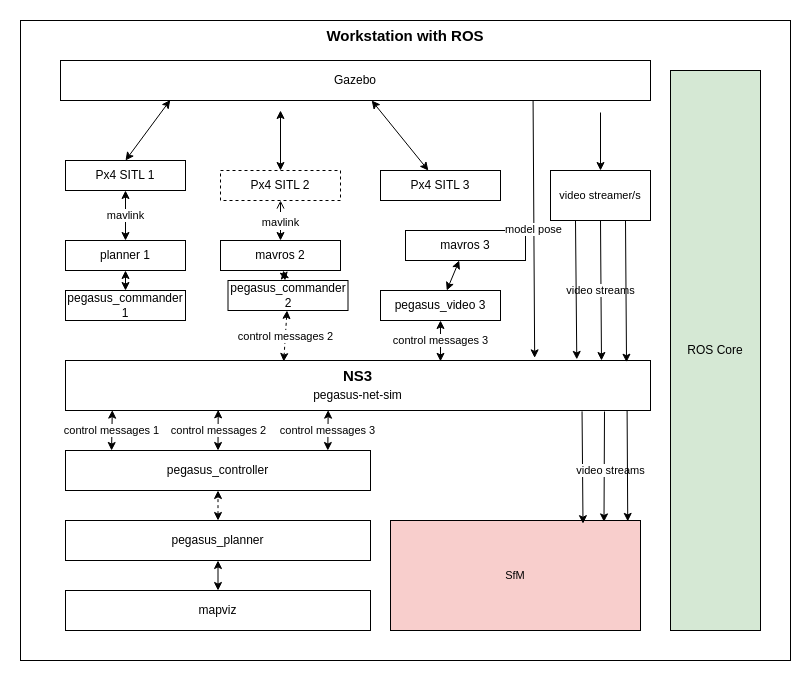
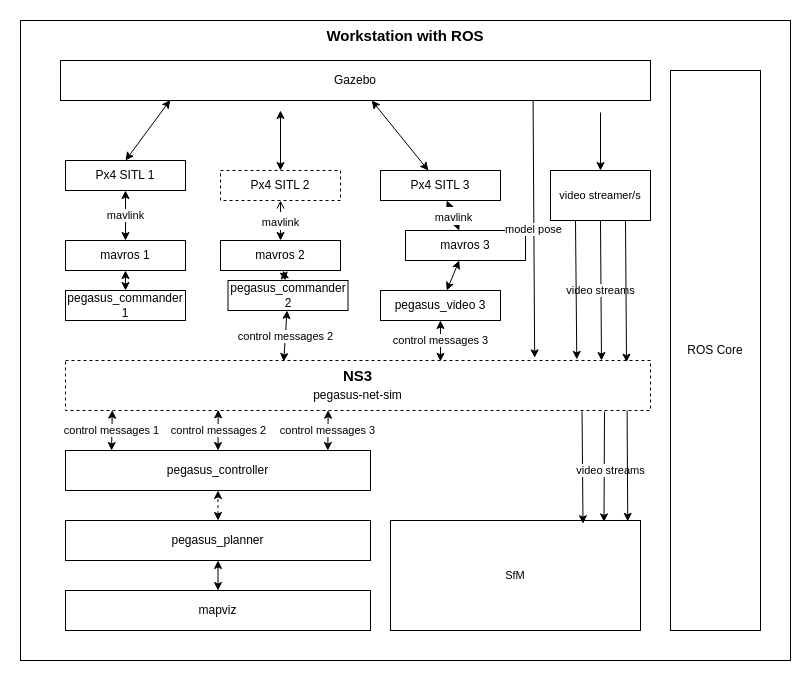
  <mxCell id="0" />
  <mxCell id="1" parent="0" />
  <mxCell id="2" value="" style="group" parent="1" vertex="1" connectable="0"><mxGeometry x="20" y="20" width="770" height="640" as="geometry" /></mxCell>
  <mxCell id="3" value="Workstation with ROS" style="rounded=0;whiteSpace=wrap;html=1;fontSize=15;verticalAlign=top;fontStyle=1" parent="2" vertex="1"><mxGeometry width="770" height="640" as="geometry" /></mxCell>
- <mxCell id="4" value="NS3&lt;br&gt;&lt;span style=&quot;font-weight: normal&quot;&gt;&lt;font style=&quot;font-size: 12px&quot;&gt;pegasus-net-sim&lt;/font&gt;&lt;/span&gt;" style="rounded=0;whiteSpace=wrap;html=1;horizontal=1;verticalAlign=top;fontSize=15;fontStyle=1" parent="2" vertex="1"><mxGeometry x="45" y="340" width="585" height="50" as="geometry" /></mxCell>
+ <mxCell id="4" value="NS3&lt;br&gt;&lt;span style=&quot;font-weight: normal&quot;&gt;&lt;font style=&quot;font-size: 12px&quot;&gt;pegasus-net-sim&lt;/font&gt;&lt;/span&gt;" style="rounded=0;whiteSpace=wrap;html=1;horizontal=1;verticalAlign=top;fontSize=15;fontStyle=1;dashed=1;" parent="2" vertex="1"><mxGeometry x="45" y="340" width="585" height="50" as="geometry" /></mxCell>
  <mxCell id="5" value="Px4 SITL 1" style="rounded=0;whiteSpace=wrap;html=1;fontSize=12;" parent="2" vertex="1"><mxGeometry x="45" y="140" width="120" height="30" as="geometry" /></mxCell>
  <mxCell id="6" style="edgeStyle=orthogonalEdgeStyle;rounded=0;orthogonalLoop=1;jettySize=auto;html=1;fontSize=15;startArrow=classic;startFill=1;" parent="2" source="7" edge="1"><mxGeometry relative="1" as="geometry"><mxPoint x="260" y="90" as="targetPoint" /></mxGeometry></mxCell>
  <mxCell id="7" value="Px4 SITL 2" style="rounded=0;whiteSpace=wrap;html=1;fontSize=12;dashed=1;" parent="2" vertex="1"><mxGeometry x="200" y="150" width="120" height="30" as="geometry" /></mxCell>
  <mxCell id="8" value="Px4 SITL 3" style="rounded=0;whiteSpace=wrap;html=1;fontSize=12;" parent="2" vertex="1"><mxGeometry x="360" y="150" width="120" height="30" as="geometry" /></mxCell>
  <mxCell id="9" value="Gazebo" style="rounded=0;whiteSpace=wrap;html=1;fontSize=12;" parent="2" vertex="1"><mxGeometry x="40" y="40" width="590" height="40" as="geometry" /></mxCell>
  <mxCell id="10" value="" style="endArrow=classic;startArrow=classic;html=1;fontSize=15;exitX=0.5;exitY=0;exitDx=0;exitDy=0;entryX=0.186;entryY=0.989;entryDx=0;entryDy=0;entryPerimeter=0;" parent="2" source="5" target="9" edge="1"><mxGeometry width="50" height="50" relative="1" as="geometry"><mxPoint x="360" y="130" as="sourcePoint" /><mxPoint x="410" y="80" as="targetPoint" /></mxGeometry></mxCell>
  <mxCell id="11" value="mavlink" style="edgeStyle=none;rounded=0;orthogonalLoop=1;jettySize=auto;html=1;startArrow=classic;startFill=1;fontSize=11;" parent="2" source="12" target="5" edge="1"><mxGeometry relative="1" as="geometry" /></mxCell>
- <mxCell id="12" value="planner 1" style="rounded=0;whiteSpace=wrap;html=1;fontSize=12;" parent="2" vertex="1"><mxGeometry x="45" y="220" width="120" height="30" as="geometry" /></mxCell>
+ <mxCell id="12" value="mavros 1" style="rounded=0;whiteSpace=wrap;html=1;fontSize=12;" parent="2" vertex="1"><mxGeometry x="45" y="220" width="120" height="30" as="geometry" /></mxCell>
  <mxCell id="13" value="&lt;font style=&quot;font-size: 11px&quot;&gt;mavlink&lt;/font&gt;" style="edgeStyle=none;rounded=0;orthogonalLoop=1;jettySize=auto;html=1;startArrow=classic;startFill=1;fontSize=15;endArrow=open;" parent="2" source="14" target="7" edge="1"><mxGeometry relative="1" as="geometry" /></mxCell>
  <mxCell id="14" value="mavros 2" style="rounded=0;whiteSpace=wrap;html=1;fontSize=12;" parent="2" vertex="1"><mxGeometry x="200" y="220" width="120" height="30" as="geometry" /></mxCell>
+ <mxCell id="15" value="&lt;font style=&quot;font-size: 11px&quot;&gt;mavlink&lt;/font&gt;" style="edgeStyle=none;rounded=0;orthogonalLoop=1;jettySize=auto;html=1;startArrow=classic;startFill=1;fontSize=15;" parent="2" source="16" target="8" edge="1"><mxGeometry relative="1" as="geometry" /></mxCell>
  <mxCell id="16" value="mavros 3" style="rounded=0;whiteSpace=wrap;html=1;fontSize=12;" parent="2" vertex="1"><mxGeometry x="385" y="210" width="120" height="30" as="geometry" /></mxCell>
  <mxCell id="17" style="edgeStyle=none;rounded=0;orthogonalLoop=1;jettySize=auto;html=1;startArrow=classic;startFill=1;fontSize=12;" parent="2" source="18" target="12" edge="1"><mxGeometry relative="1" as="geometry" /></mxCell>
  <mxCell id="18" value="pegasus_commander 1" style="rounded=0;whiteSpace=wrap;html=1;fontSize=12;" parent="2" vertex="1"><mxGeometry x="45" y="270" width="120" height="30" as="geometry" /></mxCell>
  <mxCell id="19" style="edgeStyle=none;rounded=0;orthogonalLoop=1;jettySize=auto;html=1;startArrow=classic;startFill=1;fontSize=12;" parent="2" source="21" target="14" edge="1"><mxGeometry relative="1" as="geometry" /></mxCell>
- <mxCell id="20" value="control messages 2" style="edgeStyle=none;rounded=0;orthogonalLoop=1;jettySize=auto;html=1;entryX=0.373;entryY=0.02;entryDx=0;entryDy=0;entryPerimeter=0;startArrow=classic;startFill=1;fontSize=11;dashed=1;" parent="2" source="21" target="4" edge="1"><mxGeometry relative="1" as="geometry" /></mxCell>
+ <mxCell id="20" value="control messages 2" style="edgeStyle=none;rounded=0;orthogonalLoop=1;jettySize=auto;html=1;entryX=0.373;entryY=0.02;entryDx=0;entryDy=0;entryPerimeter=0;startArrow=classic;startFill=1;fontSize=11;" parent="2" source="21" target="4" edge="1"><mxGeometry relative="1" as="geometry" /></mxCell>
  <mxCell id="21" value="pegasus_commander 2" style="rounded=0;whiteSpace=wrap;html=1;fontSize=12;" parent="2" vertex="1"><mxGeometry x="207.5" y="260" width="120" height="30" as="geometry" /></mxCell>
  <mxCell id="22" style="edgeStyle=none;rounded=0;orthogonalLoop=1;jettySize=auto;html=1;startArrow=classic;startFill=1;fontSize=12;" parent="2" source="24" target="16" edge="1"><mxGeometry relative="1" as="geometry" /></mxCell>
  <mxCell id="23" value="control messages 3" style="edgeStyle=none;rounded=0;orthogonalLoop=1;jettySize=auto;html=1;entryX=0.641;entryY=0.017;entryDx=0;entryDy=0;entryPerimeter=0;startArrow=classic;startFill=1;fontSize=11;" parent="2" source="24" target="4" edge="1"><mxGeometry relative="1" as="geometry" /></mxCell>
  <mxCell id="24" value="pegasus_video 3" style="rounded=0;whiteSpace=wrap;html=1;fontSize=12;" parent="2" vertex="1"><mxGeometry x="360" y="270" width="120" height="30" as="geometry" /></mxCell>
  <mxCell id="25" value="control messages 2" style="edgeStyle=none;rounded=0;orthogonalLoop=1;jettySize=auto;html=1;startArrow=classic;startFill=1;fontSize=11;entryX=0.261;entryY=0.987;entryDx=0;entryDy=0;entryPerimeter=0;exitX=0.5;exitY=0;exitDx=0;exitDy=0;" parent="2" source="26" target="4" edge="1"><mxGeometry relative="1" as="geometry" /></mxCell>
  <mxCell id="26" value="pegasus_controller" style="rounded=0;whiteSpace=wrap;html=1;fontSize=12;" parent="2" vertex="1"><mxGeometry x="45" y="430" width="305" height="40" as="geometry" /></mxCell>
  <mxCell id="27" value="control messages 3" style="edgeStyle=none;rounded=0;orthogonalLoop=1;jettySize=auto;html=1;startArrow=classic;startFill=1;fontSize=11;entryX=0.449;entryY=0.993;entryDx=0;entryDy=0;exitX=0.86;exitY=0;exitDx=0;exitDy=0;entryPerimeter=0;exitPerimeter=0;" parent="2" source="26" target="4" edge="1"><mxGeometry relative="1" as="geometry"><mxPoint x="272.5" y="440" as="sourcePoint" /><mxPoint x="272.5" y="400" as="targetPoint" /></mxGeometry></mxCell>
  <mxCell id="28" value="control messages 1" style="edgeStyle=none;rounded=0;orthogonalLoop=1;jettySize=auto;html=1;startArrow=classic;startFill=1;fontSize=11;exitX=0.151;exitY=0;exitDx=0;exitDy=0;entryX=0.08;entryY=0.993;entryDx=0;entryDy=0;entryPerimeter=0;exitPerimeter=0;" parent="2" source="26" target="4" edge="1"><mxGeometry relative="1" as="geometry"><mxPoint x="381.25" y="440" as="sourcePoint" /><mxPoint x="152" y="389" as="targetPoint" /></mxGeometry></mxCell>
  <mxCell id="29" style="edgeStyle=none;rounded=0;orthogonalLoop=1;jettySize=auto;html=1;entryX=0.5;entryY=1;entryDx=0;entryDy=0;startArrow=classic;startFill=1;fontSize=12;dashed=1;" parent="2" source="30" target="26" edge="1"><mxGeometry relative="1" as="geometry" /></mxCell>
  <mxCell id="30" value="pegasus_planner" style="rounded=0;whiteSpace=wrap;html=1;fontSize=12;" parent="2" vertex="1"><mxGeometry x="45" y="500" width="305" height="40" as="geometry" /></mxCell>
  <mxCell id="31" style="edgeStyle=none;rounded=0;orthogonalLoop=1;jettySize=auto;html=1;entryX=0.5;entryY=1;entryDx=0;entryDy=0;startArrow=classic;startFill=1;fontSize=12;" parent="2" source="32" target="30" edge="1"><mxGeometry relative="1" as="geometry" /></mxCell>
  <mxCell id="32" value="mapviz" style="rounded=0;whiteSpace=wrap;html=1;fontSize=12;" parent="2" vertex="1"><mxGeometry x="45" y="570" width="305" height="40" as="geometry" /></mxCell>
- <mxCell id="33" value="ROS Core" style="rounded=0;whiteSpace=wrap;html=1;fontSize=12;fillColor=#d5e8d4;" parent="2" vertex="1"><mxGeometry x="650" y="50" width="90" height="560" as="geometry" /></mxCell>
+ <mxCell id="33" value="ROS Core" style="rounded=0;whiteSpace=wrap;html=1;fontSize=12;" parent="2" vertex="1"><mxGeometry x="650" y="50" width="90" height="560" as="geometry" /></mxCell>
  <mxCell id="34" style="rounded=0;orthogonalLoop=1;jettySize=auto;html=1;fontSize=15;startArrow=classic;startFill=1;" parent="2" source="8" target="9" edge="1"><mxGeometry relative="1" as="geometry" /></mxCell>
  <mxCell id="35" value="model pose" style="endArrow=classic;html=1;fontSize=11;exitX=0.801;exitY=1.007;exitDx=0;exitDy=0;entryX=0.802;entryY=-0.053;entryDx=0;entryDy=0;entryPerimeter=0;exitPerimeter=0;" parent="2" source="9" target="4" edge="1"><mxGeometry width="50" height="50" relative="1" as="geometry"><mxPoint x="210" y="450" as="sourcePoint" /><mxPoint x="580" y="342" as="targetPoint" /></mxGeometry></mxCell>
  <mxCell id="36" value="video streamer/s" style="rounded=0;whiteSpace=wrap;html=1;fontSize=11;" parent="2" vertex="1"><mxGeometry x="530" y="150" width="100" height="50" as="geometry" /></mxCell>
  <mxCell id="37" value="" style="endArrow=classic;html=1;fontSize=11;entryX=0.5;entryY=0;entryDx=0;entryDy=0;" parent="2" target="36" edge="1"><mxGeometry width="50" height="50" relative="1" as="geometry"><mxPoint x="580" y="92" as="sourcePoint" /><mxPoint x="450" y="270" as="targetPoint" /></mxGeometry></mxCell>
  <mxCell id="38" value="video streams" style="endArrow=classic;html=1;fontSize=11;exitX=0.5;exitY=1;exitDx=0;exitDy=0;" parent="2" source="36" edge="1"><mxGeometry width="50" height="50" relative="1" as="geometry"><mxPoint x="400" y="240" as="sourcePoint" /><mxPoint x="581" y="340" as="targetPoint" /></mxGeometry></mxCell>
  <mxCell id="39" value="" style="endArrow=classic;html=1;fontSize=11;entryX=0.874;entryY=-0.022;entryDx=0;entryDy=0;entryPerimeter=0;exitX=0.25;exitY=1;exitDx=0;exitDy=0;" parent="2" source="36" target="4" edge="1"><mxGeometry width="50" height="50" relative="1" as="geometry"><mxPoint x="400" y="280" as="sourcePoint" /><mxPoint x="450" y="230" as="targetPoint" /></mxGeometry></mxCell>
  <mxCell id="40" value="" style="endArrow=classic;html=1;fontSize=11;exitX=0.75;exitY=1;exitDx=0;exitDy=0;entryX=0.959;entryY=0.034;entryDx=0;entryDy=0;entryPerimeter=0;" parent="2" source="36" target="4" edge="1"><mxGeometry width="50" height="50" relative="1" as="geometry"><mxPoint x="590" y="210.0" as="sourcePoint" /><mxPoint x="591" y="350" as="targetPoint" /></mxGeometry></mxCell>
- <mxCell id="41" value="SfM" style="rounded=0;whiteSpace=wrap;html=1;fontSize=11;fillColor=#f8cecc;" parent="2" vertex="1"><mxGeometry x="370" y="500" width="250" height="110" as="geometry" /></mxCell>
+ <mxCell id="41" value="SfM" style="rounded=0;whiteSpace=wrap;html=1;fontSize=11;" parent="2" vertex="1"><mxGeometry x="370" y="500" width="250" height="110" as="geometry" /></mxCell>
  <mxCell id="42" value="" style="endArrow=classic;html=1;fontSize=11;exitX=0.883;exitY=1.017;exitDx=0;exitDy=0;exitPerimeter=0;entryX=0.77;entryY=0.029;entryDx=0;entryDy=0;entryPerimeter=0;" parent="2" source="4" target="41" edge="1"><mxGeometry width="50" height="50" relative="1" as="geometry"><mxPoint x="410" y="410" as="sourcePoint" /><mxPoint x="460" y="360" as="targetPoint" /></mxGeometry></mxCell>
  <mxCell id="43" value="video streams" style="endArrow=classic;html=1;fontSize=11;entryX=0.854;entryY=0.013;entryDx=0;entryDy=0;entryPerimeter=0;" parent="2" target="41" edge="1"><mxGeometry x="0.074" y="6" width="50" height="50" relative="1" as="geometry"><mxPoint x="584" y="391" as="sourcePoint" /><mxPoint x="540" y="400" as="targetPoint" /><mxPoint as="offset" /></mxGeometry></mxCell>
  <mxCell id="44" value="" style="endArrow=classic;html=1;fontSize=11;exitX=0.96;exitY=0.999;exitDx=0;exitDy=0;exitPerimeter=0;entryX=0.949;entryY=0.008;entryDx=0;entryDy=0;entryPerimeter=0;" parent="2" source="4" target="41" edge="1"><mxGeometry width="50" height="50" relative="1" as="geometry"><mxPoint x="490" y="450" as="sourcePoint" /><mxPoint x="540" y="400" as="targetPoint" /></mxGeometry></mxCell>
